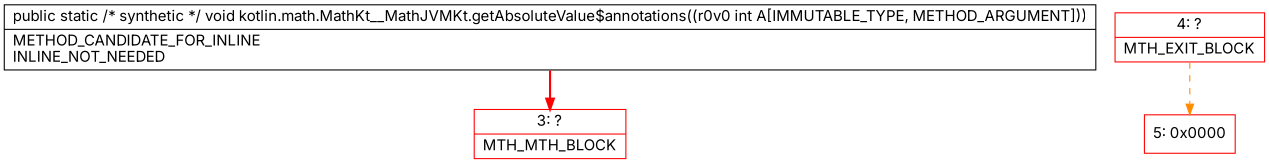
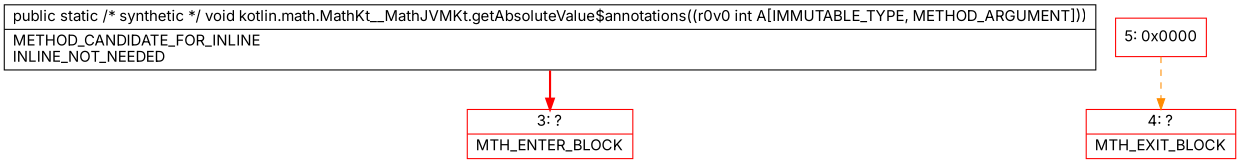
  digraph {
    fontname=Inter
    node [color=red fontname=Inter shape=record]
    edge [fontname=Inter]
-   n1 [label="{3\:\ ?|MTH_MTH_BLOCK\l}"]
+   n1 [label="{3\:\ ?|MTH_ENTER_BLOCK\l}"]
    n2 [label="{5\:\ 0x0000}"]
    n3 [label="{4\:\ ?|MTH_EXIT_BLOCK\l}"]
    n4 [label="{public static \/* synthetic *\/ void kotlin.math.MathKt__MathJVMKt.getAbsoluteValue$annotations((r0v0 int A[IMMUTABLE_TYPE, METHOD_ARGUMENT]))  | METHOD_CANDIDATE_FOR_INLINE\lINLINE_NOT_NEEDED\l}" color=""]
    subgraph cluster_1 {
      label="R(0)"
    }
-   n3 -> n2 [color=darkorange style=dashed]
+   n2 -> n3 [color=darkorange style=dashed]
    n4 -> n1 [color=red style=bold]
  }
